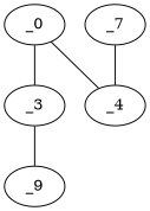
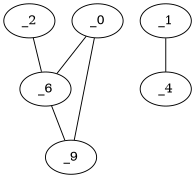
  graph {
    _0 [x=2.48792 y=2.57922]
-   _3 [x=0.73 y=2.73]
+   _3 [x=0.73 y=2.73 label=_6]
    _4 [x=0.883298 y=2.0094]
    n4 [label=_9 x=0.879249 y=1.31472]
-   _1 [x=2.22688 y=0.617543 label=_7]
+   _1 [x=2.22688 y=0.617543]
+   _2 [x=0.915006 y=0.502708]
    _0 -- _3
-   _0 -- _4
+   _0 -- n4
    _3 -- n4
    _1 -- _4
+   _2 -- _3
  }
